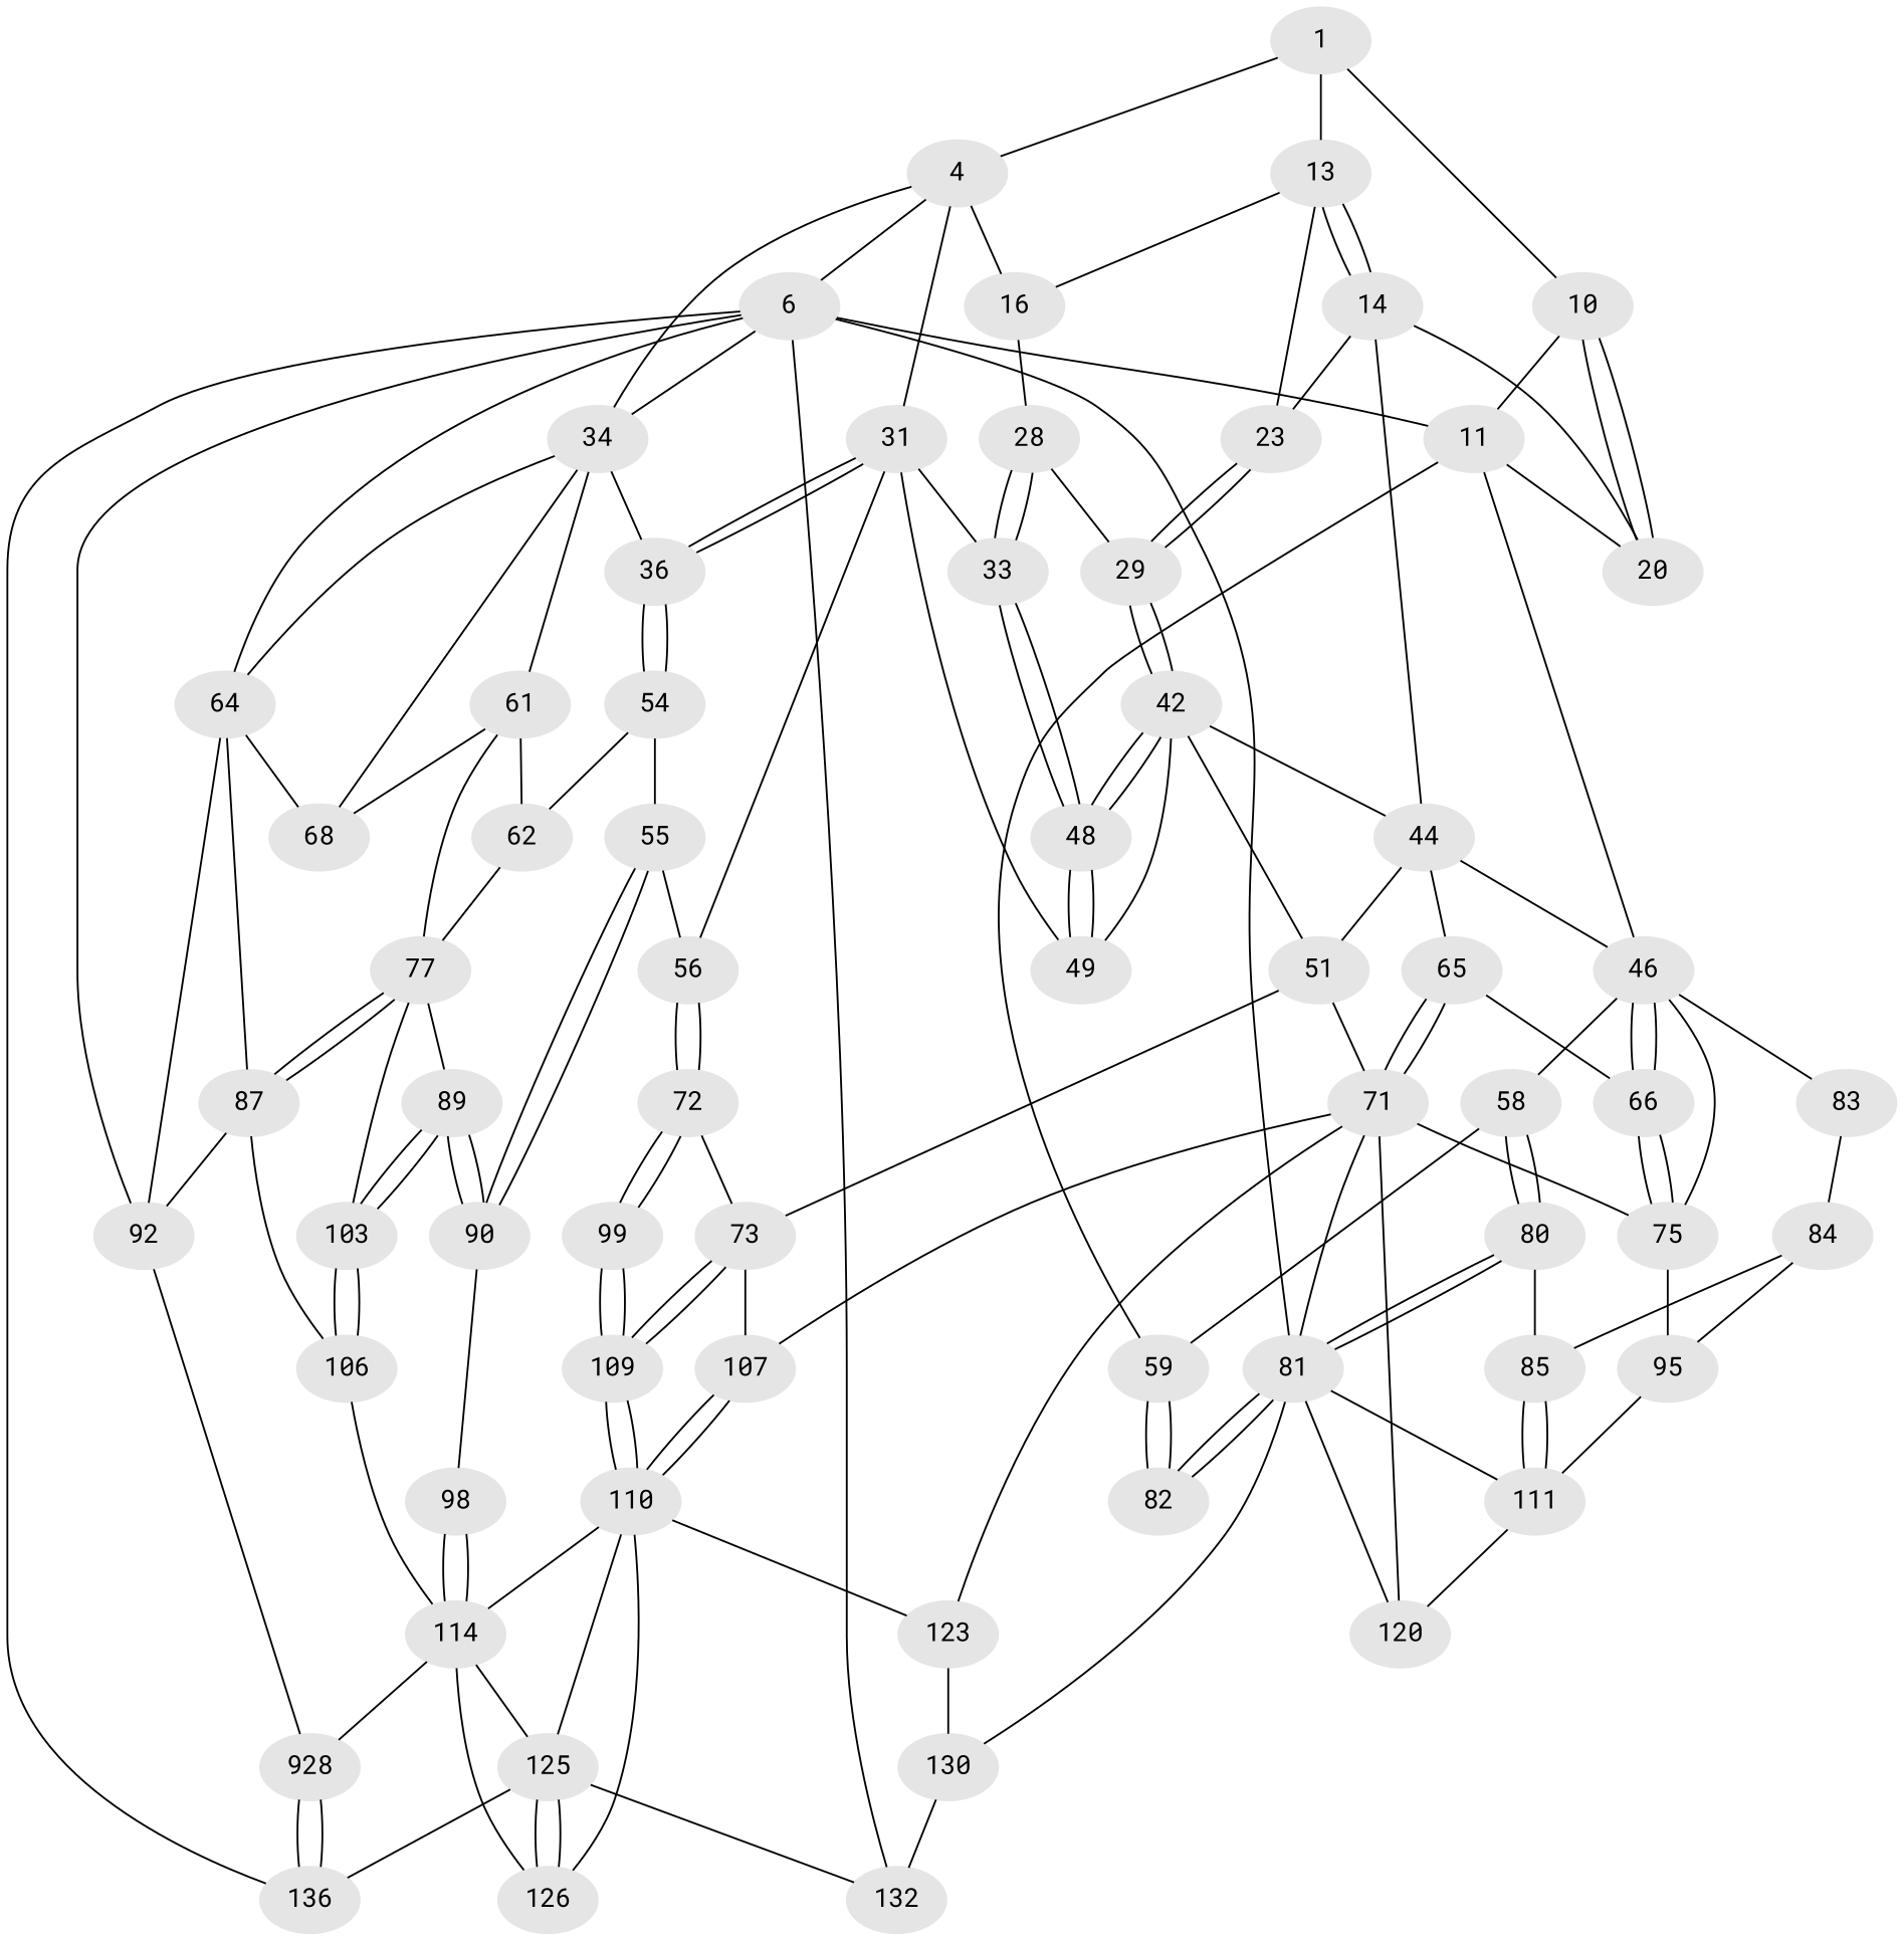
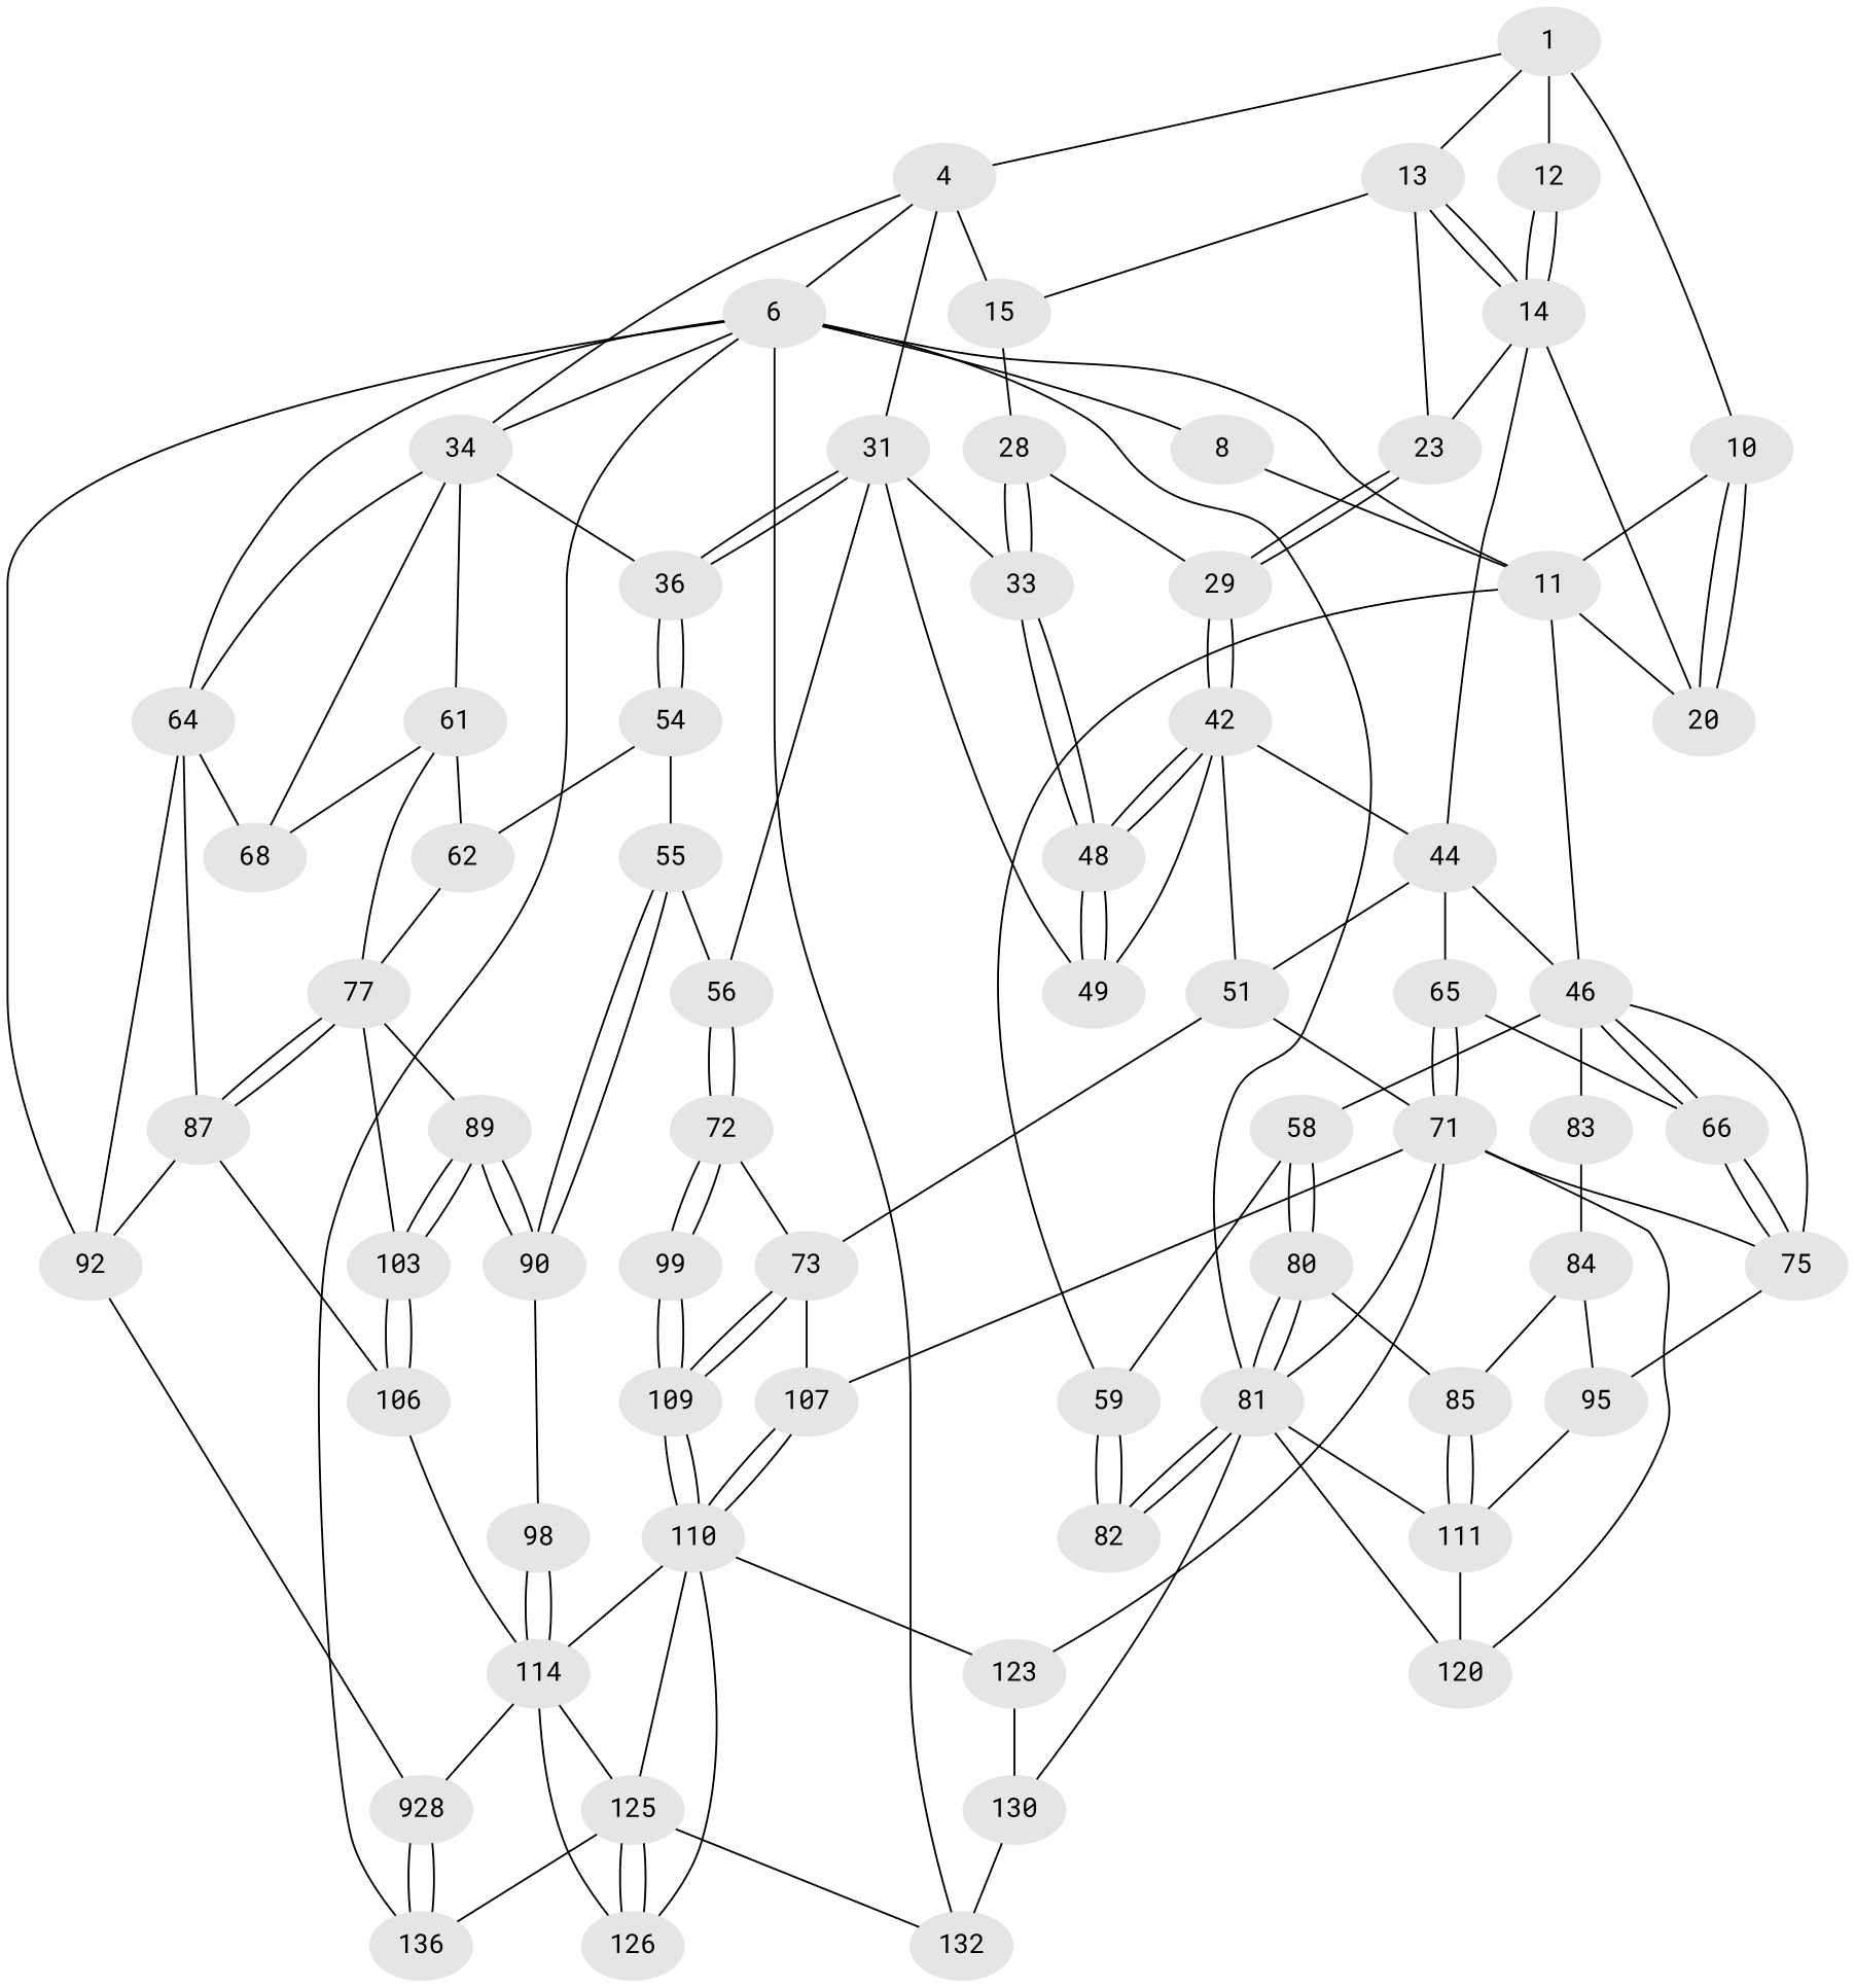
  graph {
    fontname="Roboto Mono"
    node [color=gray90 fontname="Roboto Mono" style=filled]
    edge [fontname="Roboto Mono"]
    1 [super="+9+2"]
    4 [super="+5"]
    10
+   12
    13 [super="+17"]
    6 [super="+7+38+91"]
-   15 [super="+16+26" label=16]
+   15 [super="+16+26"]
    31 [super="+32"]
    34 [super="+35+37"]
    11 [super="+21"]
    20
    14 [super="+18"]
    23
+   8
    64 [super="+67"]
    81 [super="+100"]
    92 [super="+127"]
    132 [super="+133"]
    136
    28
    33
    36
    49
    56
    61 [super="+69"]
    68
    46 [super="+47"]
    59 [super="+60"]
    87 [super="+104"]
    82
    120
    111 [super="+113"]
    130 [super="+131"]
    n34 [label=928]
    58
    66
    75 [super="+94"]
    83
    44 [super="+45"]
    29
    51 [super="+70"]
    65
    42 [super="+43"]
    48
    54
    72
    62 [super="+63"]
    77 [super="+78"]
    55
    71 [super="+97"]
    73 [super="+74"]
    80
    95
    84 [super="+96"]
    107
    123
    109
    90
    98
    99
    85
    89
    103
    106
    110 [super="+116"]
    114 [super="+117+115"]
    125 [super="+134"]
    126
    1 -- 4
    1 -- 10
+   1 -- 12 [weight=2]
    1 -- 13
    4 -- 6
    4 -- 15 [weight=2]
    4 -- 31
    4 -- 34
    10 -- 11
    10 -- 20
    10 -- 20
+   12 -- 14
+   12 -- 14
    13 -- 15
    13 -- 14
    13 -- 14
    13 -- 23
    6 -- 34
    6 -- 11
+   6 -- 8
    6 -- 64
    6 -- 81
    6 -- 92
    6 -- 132
    6 -- 136
    15 -- 28
    31 -- 33
    31 -- 36
    31 -- 36
    31 -- 49
    31 -- 56
    34 -- 64
    34 -- 36
    34 -- 61
    34 -- 68
    11 -- 20
    11 -- 46
    11 -- 59
    14 -- 20
    14 -- 23
    14 -- 44
    23 -- 29
    23 -- 29
+   8 -- 11
    64 -- 92
    64 -- 68
    64 -- 87 [weight=2]
    81 -- 82
    81 -- 82
    81 -- 120
    81 -- 111
    81 -- 130
    92 -- n34
    28 -- 33
    28 -- 33
    28 -- 29
    33 -- 48
    33 -- 48
    36 -- 54
    36 -- 54
    56 -- 72
    56 -- 72
    61 -- 68
    61 -- 62
    61 -- 77
    46 -- 58
    46 -- 66
    46 -- 66
    46 -- 75
    46 -- 83
    59 -- 82 [weight=2]
    59 -- 82
    87 -- 92
    87 -- 106
    111 -- 120
    130 -- 132 [weight=2]
    n34 -- 136
    n34 -- 136
    58 -- 59
    58 -- 80
    58 -- 80
    66 -- 75
    66 -- 75
    75 -- 95
    83 -- 84 [weight=2]
    44 -- 46
    44 -- 51
    44 -- 65
    29 -- 42
    29 -- 42
    51 -- 71
    51 -- 73
    65 -- 66
    65 -- 71
    65 -- 71
    42 -- 49
    42 -- 44
    42 -- 51
    42 -- 48
    42 -- 48
    48 -- 49
    48 -- 49
    54 -- 62
    54 -- 55
    72 -- 73
    72 -- 99
    72 -- 99
    62 -- 77 [weight=2]
    77 -- 87
    77 -- 87
    77 -- 89
    77 -- 103
    55 -- 56
    55 -- 90
    55 -- 90
    71 -- 81
    71 -- 120
    71 -- 75
    71 -- 107
    71 -- 123
    73 -- 107
    73 -- 109
    73 -- 109
    80 -- 81
    80 -- 81
    80 -- 85
    95 -- 111
    84 -- 95
    84 -- 85
    107 -- 110
    107 -- 110
    123 -- 130
    109 -- 110
    109 -- 110
    90 -- 98
    98 -- 114
    98 -- 114
    99 -- 109
    99 -- 109
    85 -- 111
    85 -- 111
    89 -- 90
    89 -- 90
    89 -- 103
    89 -- 103
    103 -- 106
    103 -- 106
    106 -- 114
    110 -- 123
    110 -- 114
    110 -- 125
    110 -- 126
    114 -- n34
    114 -- 125
    114 -- 126
    125 -- 132
    125 -- 136
    125 -- 126
    125 -- 126
  }
